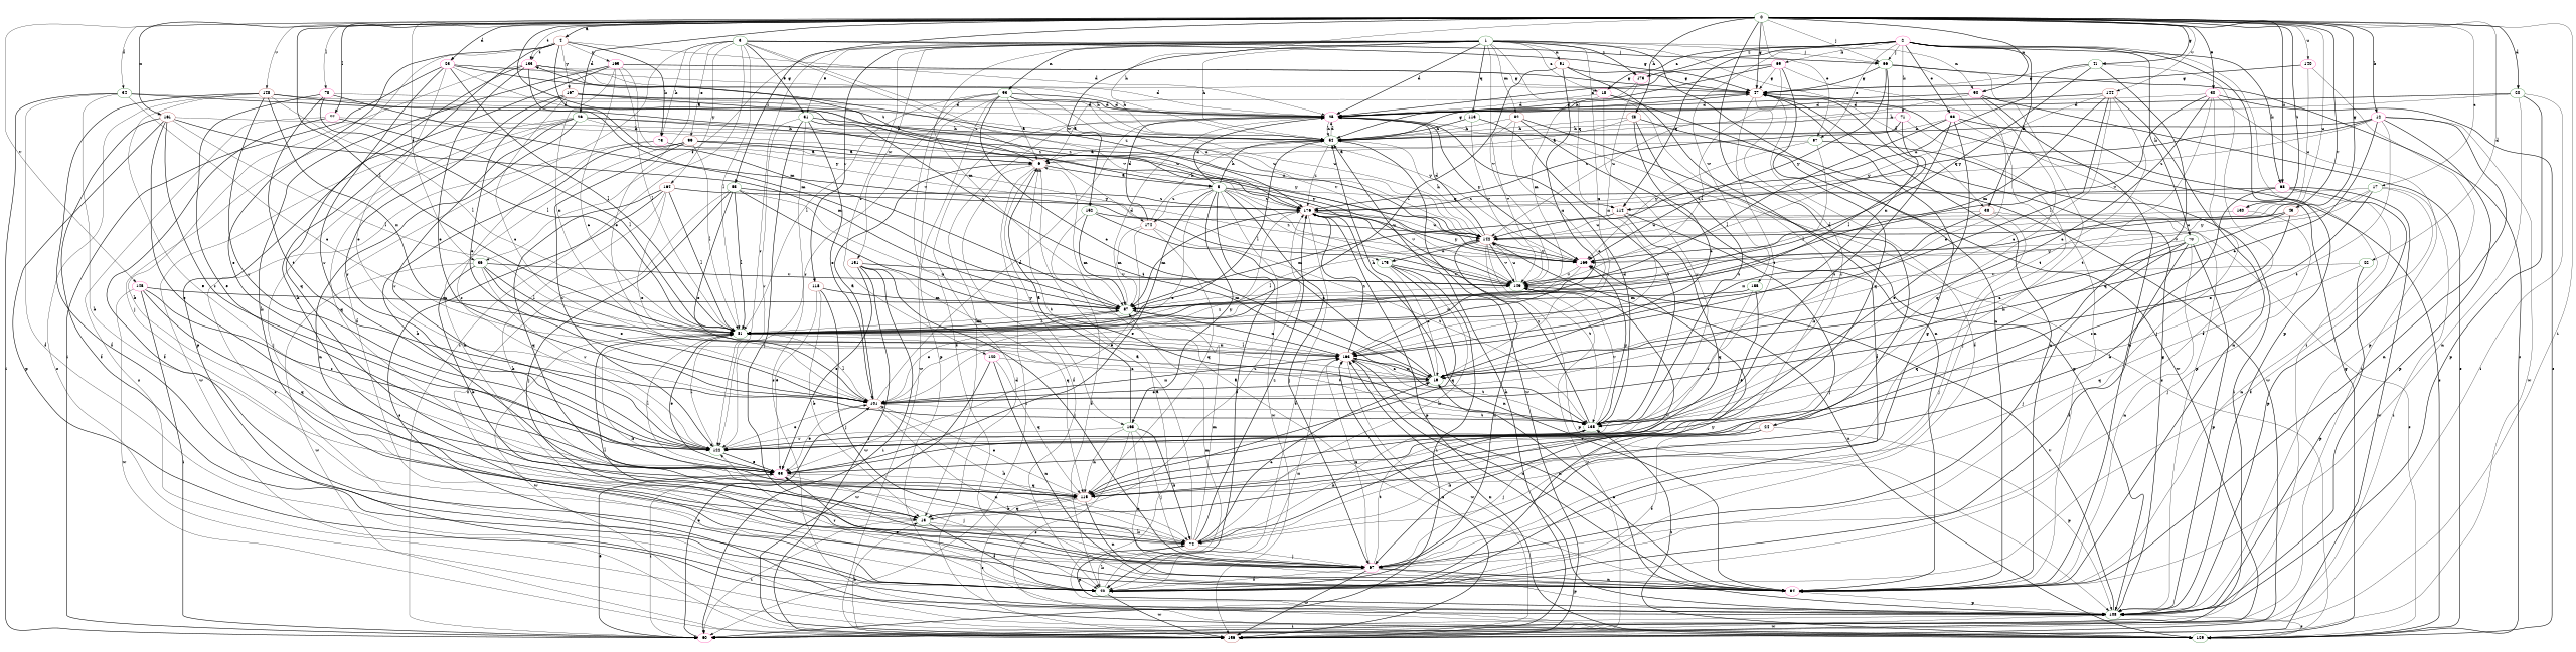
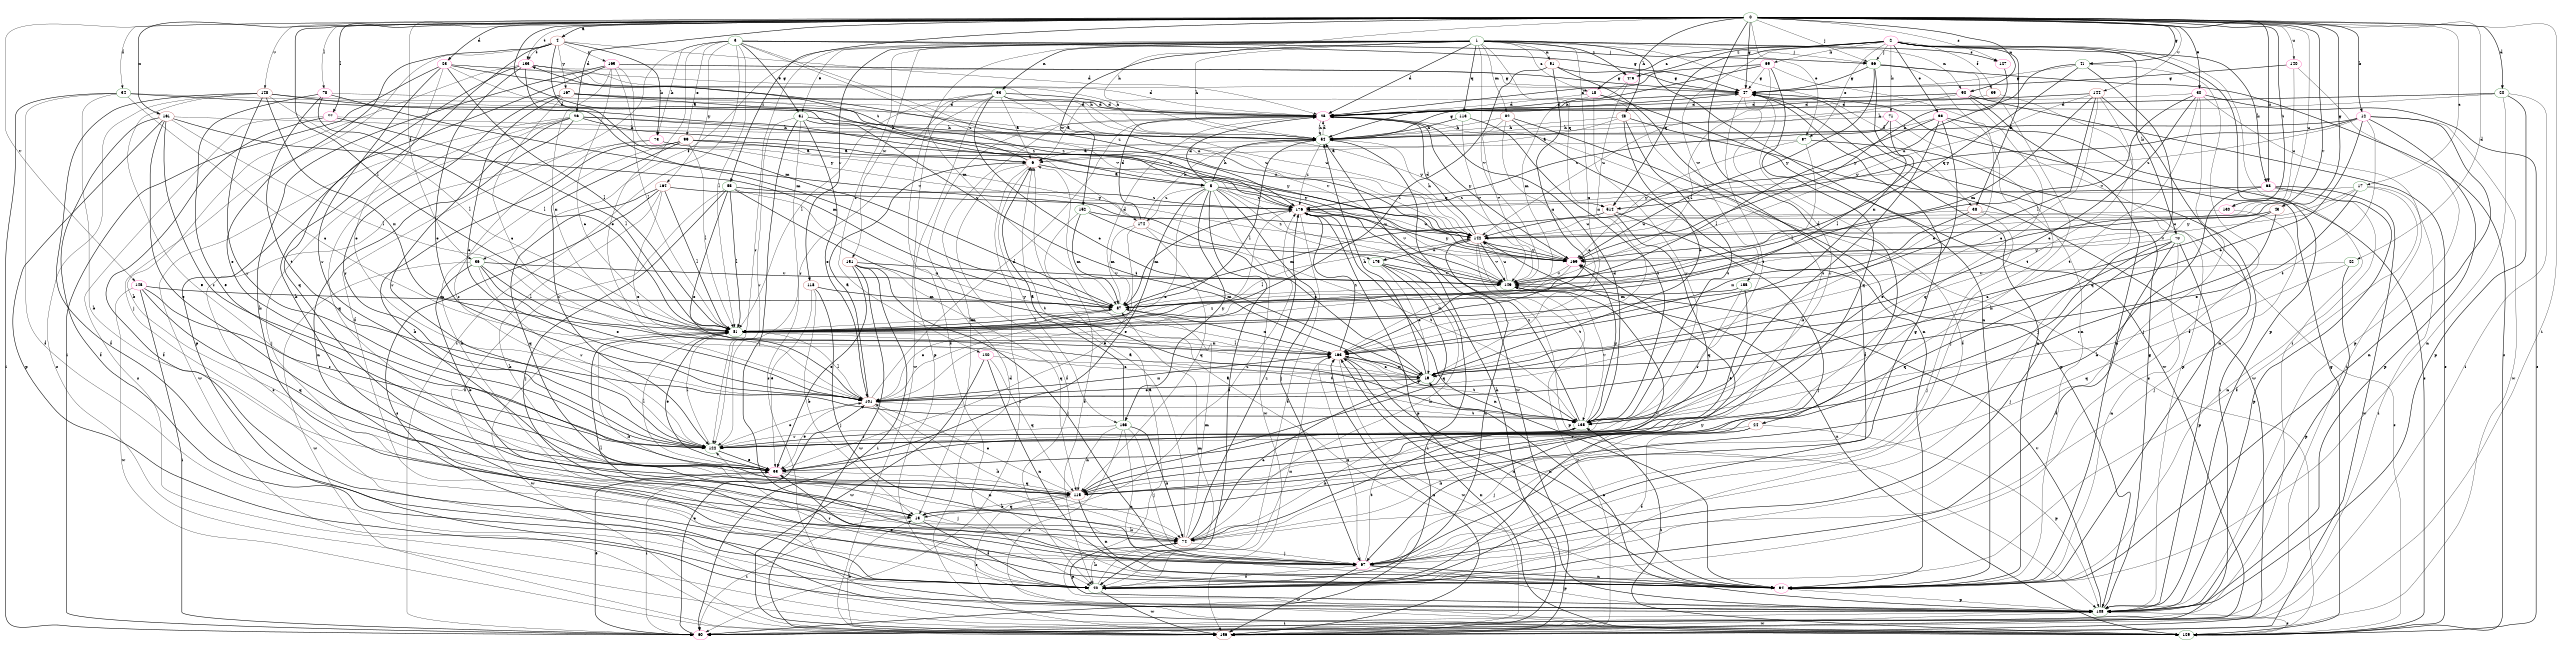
  strict digraph {
    node [color=darkgreen]
    edge [style=solid]
    4 [color=brown]
    0
    5
    12 [color=deeppink]
    17
    20
    22
    23 [color=deeppink]
    24 [color=brown]
    26
    30 [color=deeppink]
    34
    36
    41
    43 [color=brown]
    47 [color=brown]
    48 [color=brown]
    54
    55
    60 [color=deeppink]
    66
    68 [color=deeppink]
    77 [color=deeppink]
    78 [color=deeppink]
    81
    90 [color=deeppink]
    97
+   127 [color=deeppink]
    130 [color=deeppink]
    133 [color=deeppink]
    140 [color=deeppink]
    142 [color=brown]
    144 [color=brown]
    145 [color=deeppink]
    148 [color=brown]
    149
    161 [color=brown]
    n38 [color=deeppink label=25]
    87
    73 [color=deeppink]
    33 [color=deeppink]
    67 [color=deeppink]
    74 [color=brown]
    165 [color=deeppink]
    167 [color=brown]
-   114 [color=brown]
+   114 [color=brown label=514]
    40
    101 [color=brown]
    174 [color=brown]
    156 [color=brown]
    168
    175
    176 [color=brown]
    94 [color=deeppink]
    108
    135
    19
    169 [color=deeppink]
    115 [color=brown]
    122
    129
    13
    6 [color=brown]
    163 [color=brown]
    1
    18 [color=deeppink]
    31
    38 [color=brown]
    82 [color=brown]
    91 [color=brown]
    93
    113
    118 [color=brown]
    120 [color=deeppink]
    151 [color=brown]
    152
-   173 [color=deeppink]
+   173 [color=deeppink label=473]
    2 [color=deeppink]
+   39 [color=brown]
    69 [color=deeppink]
    70
    71 [color=deeppink]
    98 [color=deeppink]
    155
    3
    99 [color=brown]
    164 [color=brown]
    4 -> 133 [label=t]
    4 -> n38 [label=d]
    4 -> 87 [label=m style=bold]
    4 -> 73 [label=k style=bold]
    4 -> 33 [label=e style=bold]
    4 -> 67 [label=j]
    4 -> 74 [label=k style=bold]
    4 -> 165 [label=y]
    4 -> 167 [label=y]
    0 -> 4 [label=a style=bold]
    0 -> 5 [label=a style=bold]
    0 -> 12 [label=b style=bold]
    0 -> 17 [label=c]
    0 -> 20 [label=d style=bold]
    0 -> 22 [label=d]
    0 -> 23 [label=d style=bold]
    0 -> 24 [label=d style=bold]
    0 -> 26 [label=d style=bold]
    0 -> 30 [label=e style=bold]
    0 -> 34 [label=f]
    0 -> 36 [label=f]
    0 -> 41 [label=g style=bold]
    0 -> 43 [label=g style=bold]
    0 -> 47 [label=g style=bold]
    0 -> 48 [label=h style=bold]
    0 -> 54 [label=h]
    0 -> 55 [label=i style=bold]
    0 -> 60 [label=i]
    0 -> 66 [label=j]
    0 -> 68 [label=k style=bold]
    0 -> 77 [label=l style=bold]
    0 -> 78 [label=l]
    0 -> 81 [label=l style=bold]
    0 -> 90 [label=n style=bold]
    0 -> 97 [label=o]
+   0 -> 127 [label=s]
    0 -> 130 [label=t style=bold]
    0 -> 133 [label=t]
    0 -> 140 [label=u]
    0 -> 142 [label=u]
    0 -> 144 [label=v]
    0 -> 145 [label=v]
    0 -> 148 [label=v]
    0 -> 149 [label=v style=bold]
    0 -> 161 [label=x style=bold]
    5 -> 54 [label=h style=bold]
    5 -> 149 [label=v style=bold]
    5 -> n38 [label=d style=bold]
    5 -> 33 [label=e style=bold]
    5 -> 67 [label=j style=bold]
    5 -> 114 [label=q]
    5 -> 40 [label=f style=bold]
    5 -> 101 [label=o]
    5 -> 174 [label=z]
    5 -> 156 [label=w]
    5 -> 168 [label=y style=bold]
    5 -> 175 [label=z]
    5 -> 176 [label=z]
    12 -> 54 [label=h style=bold]
    12 -> 114 [label=q style=bold]
    12 -> 156 [label=w]
    12 -> 176 [label=z]
    12 -> 94 [label=n style=bold]
    12 -> 108 [label=p style=bold]
    12 -> 135 [label=t]
    12 -> 19 [label=c style=bold]
    17 -> 60 [label=i]
    17 -> 149 [label=v]
    17 -> 40 [label=f]
    17 -> 101 [label=o style=bold]
    17 -> 176 [label=z]
    17 -> 169 [label=y]
    20 -> 54 [label=h]
    20 -> 60 [label=i]
    20 -> n38 [label=d style=bold]
    20 -> 94 [label=n]
    20 -> 108 [label=p style=bold]
    22 -> 149 [label=v]
    22 -> 108 [label=p style=bold]
    22 -> 115 [label=q]
    23 -> 47 [label=g]
    23 -> 54 [label=h]
    23 -> 60 [label=i style=bold]
    23 -> 81 [label=l style=bold]
    23 -> 142 [label=u]
    23 -> 101 [label=o]
    23 -> 176 [label=z style=bold]
    23 -> 122 [label=r style=bold]
    24 -> 67 [label=j]
    24 -> 74 [label=k]
    24 -> 40 [label=f]
    24 -> 108 [label=p]
    24 -> 122 [label=r]
    26 -> 54 [label=h]
    26 -> 142 [label=u style=bold]
    26 -> 67 [label=j]
    26 -> 156 [label=w]
    26 -> 94 [label=n style=bold]
-   26 -> 169 [label=y]
+   26 -> 169 [label=y style=bold]
    26 -> 115 [label=q]
    26 -> 122 [label=r style=bold]
    30 -> 60 [label=i]
    30 -> 149 [label=v style=bold]
    30 -> n38 [label=d]
    30 -> 67 [label=j]
    30 -> 135 [label=t]
    30 -> 19 [label=c style=bold]
    30 -> 129 [label=s style=bold]
    34 -> 60 [label=i style=bold]
    34 -> n38 [label=d]
    34 -> 40 [label=f]
    34 -> 176 [label=z style=bold]
    34 -> 19 [label=c]
    34 -> 13 [label=b]
    36 -> 81 [label=l style=bold]
    36 -> 149 [label=v style=bold]
    36 -> 101 [label=o style=bold]
    36 -> 156 [label=w]
    36 -> 122 [label=r]
    36 -> 13 [label=b style=bold]
    41 -> 47 [label=g]
    41 -> 142 [label=u style=bold]
    41 -> 40 [label=f]
    41 -> 169 [label=y style=bold]
    41 -> 115 [label=q style=bold]
    43 -> 142 [label=u style=bold]
    43 -> 19 [label=c style=bold]
    43 -> 122 [label=r style=bold]
    47 -> n38 [label=d style=bold]
    47 -> 40 [label=f]
    47 -> 94 [label=n style=bold]
    47 -> 135 [label=t]
    47 -> 122 [label=r]
    48 -> 54 [label=h]
    48 -> 156 [label=w style=bold]
    48 -> 135 [label=t style=bold]
    48 -> 19 [label=c style=bold]
    48 -> 6 [label=a]
    54 -> 47 [label=g style=bold]
    54 -> 81 [label=l style=bold]
    54 -> n38 [label=d]
    54 -> 156 [label=w style=bold]
    54 -> 176 [label=z]
    54 -> 6 [label=a]
    55 -> 81 [label=l style=bold]
    55 -> 67 [label=j style=bold]
    55 -> 40 [label=f]
    55 -> 101 [label=o style=bold]
    55 -> 176 [label=z style=bold]
    55 -> 135 [label=t style=bold]
    55 -> 163 [label=x]
    60 -> 33 [label=e style=bold]
    60 -> 101 [label=o style=bold]
    66 -> 47 [label=g style=bold]
    66 -> 74 [label=k]
    66 -> 101 [label=o]
    66 -> 169 [label=y style=bold]
    66 -> 129 [label=s style=bold]
    66 -> 163 [label=x style=bold]
    68 -> 156 [label=w style=bold]
    68 -> 176 [label=z style=bold]
    68 -> 94 [label=n]
    68 -> 108 [label=p style=bold]
    68 -> 13 [label=b style=bold]
    77 -> 54 [label=h]
    77 -> 81 [label=l style=bold]
    77 -> 40 [label=f style=bold]
    77 -> 129 [label=s]
    78 -> 81 [label=l style=bold]
    78 -> 149 [label=v style=bold]
    78 -> n38 [label=d]
    78 -> 33 [label=e style=bold]
    78 -> 135 [label=t style=bold]
    81 -> 87 [label=m]
    81 -> 33 [label=e style=bold]
    81 -> 74 [label=k]
    81 -> 156 [label=w]
    81 -> 135 [label=t]
    81 -> 163 [label=x]
    90 -> 142 [label=u]
    90 -> n38 [label=d style=bold]
    90 -> 94 [label=n style=bold]
    90 -> 115 [label=q]
    90 -> 129 [label=s style=bold]
    97 -> 60 [label=i style=bold]
    97 -> 81 [label=l]
    97 -> 169 [label=y]
    97 -> 6 [label=a]
+   127 -> 169 [label=y style=bold]
    130 -> 142 [label=u]
    130 -> 67 [label=j]
    133 -> 47 [label=g]
    133 -> 54 [label=h]
    133 -> n38 [label=d]
    133 -> 87 [label=m style=bold]
    133 -> 101 [label=o style=bold]
    133 -> 115 [label=q style=bold]
    133 -> 13 [label=b]
    140 -> 47 [label=g style=bold]
    140 -> 142 [label=u]
    140 -> 108 [label=p]
    142 -> 54 [label=h]
    142 -> 81 [label=l]
    142 -> 149 [label=v style=bold]
    142 -> n38 [label=d style=bold]
    142 -> 175 [label=u style=bold]
    142 -> 108 [label=p]
    142 -> 135 [label=t]
    142 -> 169 [label=y style=bold]
    144 -> 81 [label=l style=bold]
    144 -> n38 [label=d style=bold]
    144 -> 87 [label=m style=bold]
    144 -> 94 [label=n style=bold]
    144 -> 135 [label=t]
    144 -> 19 [label=c]
    144 -> 169 [label=y]
    145 -> 60 [label=i style=bold]
    145 -> 87 [label=m style=bold]
    145 -> 156 [label=w]
    145 -> 115 [label=q style=bold]
    145 -> 122 [label=r style=bold]
    148 -> 81 [label=l]
    148 -> 142 [label=u style=bold]
    148 -> n38 [label=d]
    148 -> 33 [label=e]
    148 -> 40 [label=f style=bold]
    148 -> 122 [label=r style=bold]
    148 -> 129 [label=s]
    148 -> 163 [label=x style=bold]
    149 -> 142 [label=u]
    149 -> 87 [label=m]
    161 -> 54 [label=h]
    161 -> 81 [label=l]
    161 -> 87 [label=m style=bold]
    161 -> 33 [label=e style=bold]
    161 -> 40 [label=f style=bold]
    161 -> 108 [label=p style=bold]
    161 -> 122 [label=r style=bold]
    n38 -> 54 [label=h]
    n38 -> 169 [label=y style=bold]
    n38 -> 129 [label=s]
    n38 -> 13 [label=b]
    87 -> 81 [label=l style=bold]
    87 -> n38 [label=d]
    87 -> 101 [label=o]
    87 -> 163 [label=x style=bold]
    73 -> 169 [label=y]
    73 -> 122 [label=r]
    73 -> 129 [label=s]
    73 -> 6 [label=a]
    33 -> 60 [label=i]
    33 -> 81 [label=l]
    33 -> 67 [label=j]
    33 -> 115 [label=q]
    67 -> 47 [label=g style=bold]
    67 -> 81 [label=l style=bold]
    67 -> 40 [label=f]
    67 -> 156 [label=w style=bold]
    67 -> 94 [label=n style=bold]
    67 -> 108 [label=p]
    67 -> 135 [label=t]
    67 -> 163 [label=x]
    74 -> 149 [label=v style=bold]
    74 -> 87 [label=m]
    74 -> 67 [label=j]
    74 -> 176 [label=z style=bold]
    74 -> 108 [label=p style=bold]
    74 -> 19 [label=c style=bold]
    74 -> 6 [label=a]
    165 -> 47 [label=g style=bold]
    165 -> 81 [label=l]
    165 -> 74 [label=k style=bold]
    165 -> 108 [label=p style=bold]
    165 -> 19 [label=c]
    165 -> 169 [label=y]
    165 -> 163 [label=x]
    167 -> 142 [label=u]
    167 -> n38 [label=d style=bold]
    167 -> 101 [label=o style=bold]
    167 -> 176 [label=z style=bold]
    167 -> 19 [label=c]
    167 -> 122 [label=r style=bold]
    114 -> 87 [label=m style=bold]
    114 -> 67 [label=j style=bold]
    114 -> 115 [label=q style=bold]
    40 -> 142 [label=u style=bold]
    40 -> 87 [label=m]
    40 -> 74 [label=k]
    40 -> 156 [label=w style=bold]
    40 -> 169 [label=y style=bold]
    40 -> 122 [label=r]
    40 -> 163 [label=x]
    101 -> 81 [label=l]
    101 -> n38 [label=d]
    101 -> 33 [label=e]
    101 -> 74 [label=k]
    101 -> 176 [label=z]
    101 -> 94 [label=n]
    101 -> 135 [label=t]
    101 -> 6 [label=a style=bold]
    101 -> 163 [label=x style=bold]
    174 -> 54 [label=h]
    174 -> n38 [label=d style=bold]
    174 -> 87 [label=m]
    174 -> 33 [label=e]
    174 -> 135 [label=t]
    174 -> 115 [label=q]
    156 -> 54 [label=h style=bold]
    156 -> 149 [label=v]
    156 -> n38 [label=d]
    156 -> 13 [label=b]
    156 -> 163 [label=x style=bold]
    168 -> 67 [label=j]
    168 -> 74 [label=k style=bold]
    168 -> 94 [label=n]
    168 -> 115 [label=h]
    168 -> 122 [label=r]
    168 -> 129 [label=s]
    168 -> 6 [label=a style=bold]
    175 -> 60 [label=i style=bold]
    175 -> 149 [label=v style=bold]
    175 -> 74 [label=k]
    175 -> 19 [label=c]
    175 -> 115 [label=q style=bold]
    176 -> 142 [label=u]
    176 -> 87 [label=m style=bold]
    176 -> 40 [label=f]
    176 -> 94 [label=n style=bold]
    176 -> 108 [label=p style=bold]
    176 -> 169 [label=y style=bold]
    94 -> 33 [label=e style=bold]
    94 -> 108 [label=p]
    94 -> 6 [label=a]
    94 -> 163 [label=x style=bold]
    108 -> 47 [label=g style=bold]
    108 -> 60 [label=i]
    108 -> 149 [label=v style=bold]
    108 -> 156 [label=w]
    108 -> 19 [label=c style=bold]
    108 -> 129 [label=s]
    108 -> 6 [label=a]
    135 -> 149 [label=v]
    135 -> n38 [label=d style=bold]
    135 -> 74 [label=k]
    135 -> 176 [label=z style=bold]
    135 -> 169 [label=y style=bold]
    135 -> 122 [label=r style=bold]
    19 -> 54 [label=h style=bold]
    19 -> 101 [label=o style=bold]
    19 -> 163 [label=x style=bold]
    169 -> 149 [label=v]
    169 -> 163 [label=x]
    115 -> 101 [label=o]
    115 -> 94 [label=n style=bold]
    115 -> 129 [label=s]
    115 -> 13 [label=b]
    122 -> 81 [label=l]
    122 -> 33 [label=e style=bold]
    122 -> 101 [label=o]
    129 -> 47 [label=g style=bold]
    129 -> 142 [label=u style=bold]
    129 -> 135 [label=t style=bold]
    129 -> 163 [label=x style=bold]
    13 -> 60 [label=i]
    13 -> 74 [label=k]
    13 -> 40 [label=f style=bold]
    13 -> 176 [label=z]
    13 -> 115 [label=q]
    6 -> 5 [label=a style=bold]
    6 -> 60 [label=i]
    6 -> 133 [label=t style=bold]
    6 -> 40 [label=f]
    6 -> 168 [label=y]
    163 -> 81 [label=l]
    163 -> 156 [label=w]
    163 -> 176 [label=z style=bold]
    163 -> 94 [label=n style=bold]
    163 -> 135 [label=t]
    163 -> 19 [label=c]
    1 -> 36 [label=f]
    1 -> 54 [label=h]
    1 -> 66 [label=j]
    1 -> 90 [label=n]
+   1 -> 127 [label=s style=bold]
    1 -> 149 [label=v]
    1 -> n38 [label=d style=bold]
    1 -> 87 [label=m]
    1 -> 114 [label=q]
    1 -> 94 [label=n style=bold]
    1 -> 122 [label=r]
    1 -> 163 [label=x]
    1 -> 18 [label=c]
    1 -> 31 [label=e]
    1 -> 38 [label=f]
    1 -> 82 [label=m]
    1 -> 91 [label=n]
    1 -> 93 [label=n style=bold]
    1 -> 113 [label=q style=bold]
    1 -> 118 [label=r style=bold]
    1 -> 120 [label=r]
    1 -> 151 [label=w]
    1 -> 152 [label=w style=bold]
    1 -> 173 [label=z style=bold]
    18 -> n38 [label=d]
    18 -> 74 [label=k]
    18 -> 156 [label=w style=bold]
    18 -> 122 [label=r]
    18 -> 6 [label=a]
    31 -> 54 [label=h style=bold]
    31 -> 67 [label=j style=bold]
    31 -> 101 [label=o style=bold]
    31 -> 135 [label=t style=bold]
    31 -> 122 [label=r]
    31 -> 129 [label=s]
    38 -> 142 [label=u]
    38 -> 67 [label=j]
    38 -> 129 [label=s]
    38 -> 163 [label=x style=bold]
    82 -> 54 [label=h]
    82 -> 149 [label=v]
    82 -> 40 [label=f style=bold]
    82 -> 108 [label=p style=bold]
    82 -> 19 [label=c]
    91 -> 47 [label=g style=bold]
    91 -> 81 [label=l style=bold]
    91 -> 94 [label=n style=bold]
    91 -> 163 [label=x style=bold]
    93 -> 81 [label=l]
    93 -> 142 [label=u]
    93 -> 149 [label=v]
    93 -> n38 [label=d style=bold]
    93 -> 40 [label=f]
    93 -> 156 [label=w]
    93 -> 108 [label=p]
    93 -> 19 [label=c style=bold]
    93 -> 169 [label=y]
    93 -> 122 [label=r]
    93 -> 6 [label=a]
    113 -> 54 [label=h style=bold]
    113 -> 149 [label=v]
    113 -> 135 [label=t style=bold]
    118 -> 87 [label=m style=bold]
    118 -> 33 [label=e]
    118 -> 67 [label=j style=bold]
    118 -> 13 [label=b]
    120 -> 156 [label=w style=bold]
    120 -> 94 [label=n style=bold]
    120 -> 19 [label=c]
    120 -> 115 [label=q]
    151 -> 60 [label=i style=bold]
    151 -> 149 [label=v style=bold]
    151 -> 33 [label=e style=bold]
    151 -> 67 [label=j style=bold]
    151 -> 156 [label=w style=bold]
    151 -> 115 [label=q]
    152 -> 142 [label=u style=bold]
    152 -> 87 [label=m style=bold]
    152 -> 40 [label=f]
    152 -> 19 [label=c style=bold]
    173 -> 87 [label=m]
    173 -> 163 [label=x]
    2 -> 60 [label=i]
    2 -> 66 [label=j]
    2 -> 68 [label=k style=bold]
    2 -> 97 [label=o]
    2 -> 114 [label=q style=bold]
    2 -> 108 [label=p style=bold]
    2 -> 18 [label=c style=bold]
    2 -> 38 [label=f style=bold]
    2 -> 173 [label=z style=bold]
+   2 -> 39 [label=f]
    2 -> 69 [label=k]
    2 -> 70 [label=k style=bold]
    2 -> 71 [label=k]
    2 -> 98 [label=o style=bold]
    2 -> 155 [label=w]
+   39 -> n38 [label=d]
+   39 -> 67 [label=j]
    69 -> 47 [label=g]
    69 -> 54 [label=h style=bold]
    69 -> 81 [label=l]
    69 -> n38 [label=d style=bold]
    69 -> 94 [label=n]
    69 -> 115 [label=q style=bold]
    70 -> 67 [label=j style=bold]
    70 -> 40 [label=f style=bold]
    70 -> 94 [label=n]
    70 -> 108 [label=p style=bold]
    70 -> 169 [label=y]
    70 -> 115 [label=q style=bold]
    71 -> 54 [label=h]
    71 -> 81 [label=l style=bold]
    71 -> 67 [label=j]
    71 -> 176 [label=z style=bold]
    98 -> 54 [label=h]
    98 -> 81 [label=l style=bold]
    98 -> 33 [label=e style=bold]
    98 -> 108 [label=p]
    98 -> 135 [label=t style=bold]
    98 -> 129 [label=s style=bold]
    155 -> 87 [label=m style=bold]
    155 -> 33 [label=e style=bold]
    155 -> 122 [label=r]
    3 -> 47 [label=g style=bold]
    3 -> 60 [label=i]
    3 -> 66 [label=j style=bold]
    3 -> 81 [label=l]
    3 -> 149 [label=v]
    3 -> 73 [label=k]
    3 -> 40 [label=f]
    3 -> 101 [label=o]
    3 -> 174 [label=z]
    3 -> 31 [label=e style=bold]
    3 -> 99 [label=o]
    3 -> 164 [label=y]
    99 -> 81 [label=l]
    99 -> 74 [label=k]
    99 -> 169 [label=y style=bold]
    99 -> 122 [label=r style=bold]
    99 -> 13 [label=b style=bold]
    99 -> 6 [label=a style=bold]
    164 -> 81 [label=l style=bold]
    164 -> 74 [label=k]
    164 -> 101 [label=o]
    164 -> 176 [label=z style=bold]
    164 -> 115 [label=q style=bold]
    164 -> 129 [label=s style=bold]
  }
